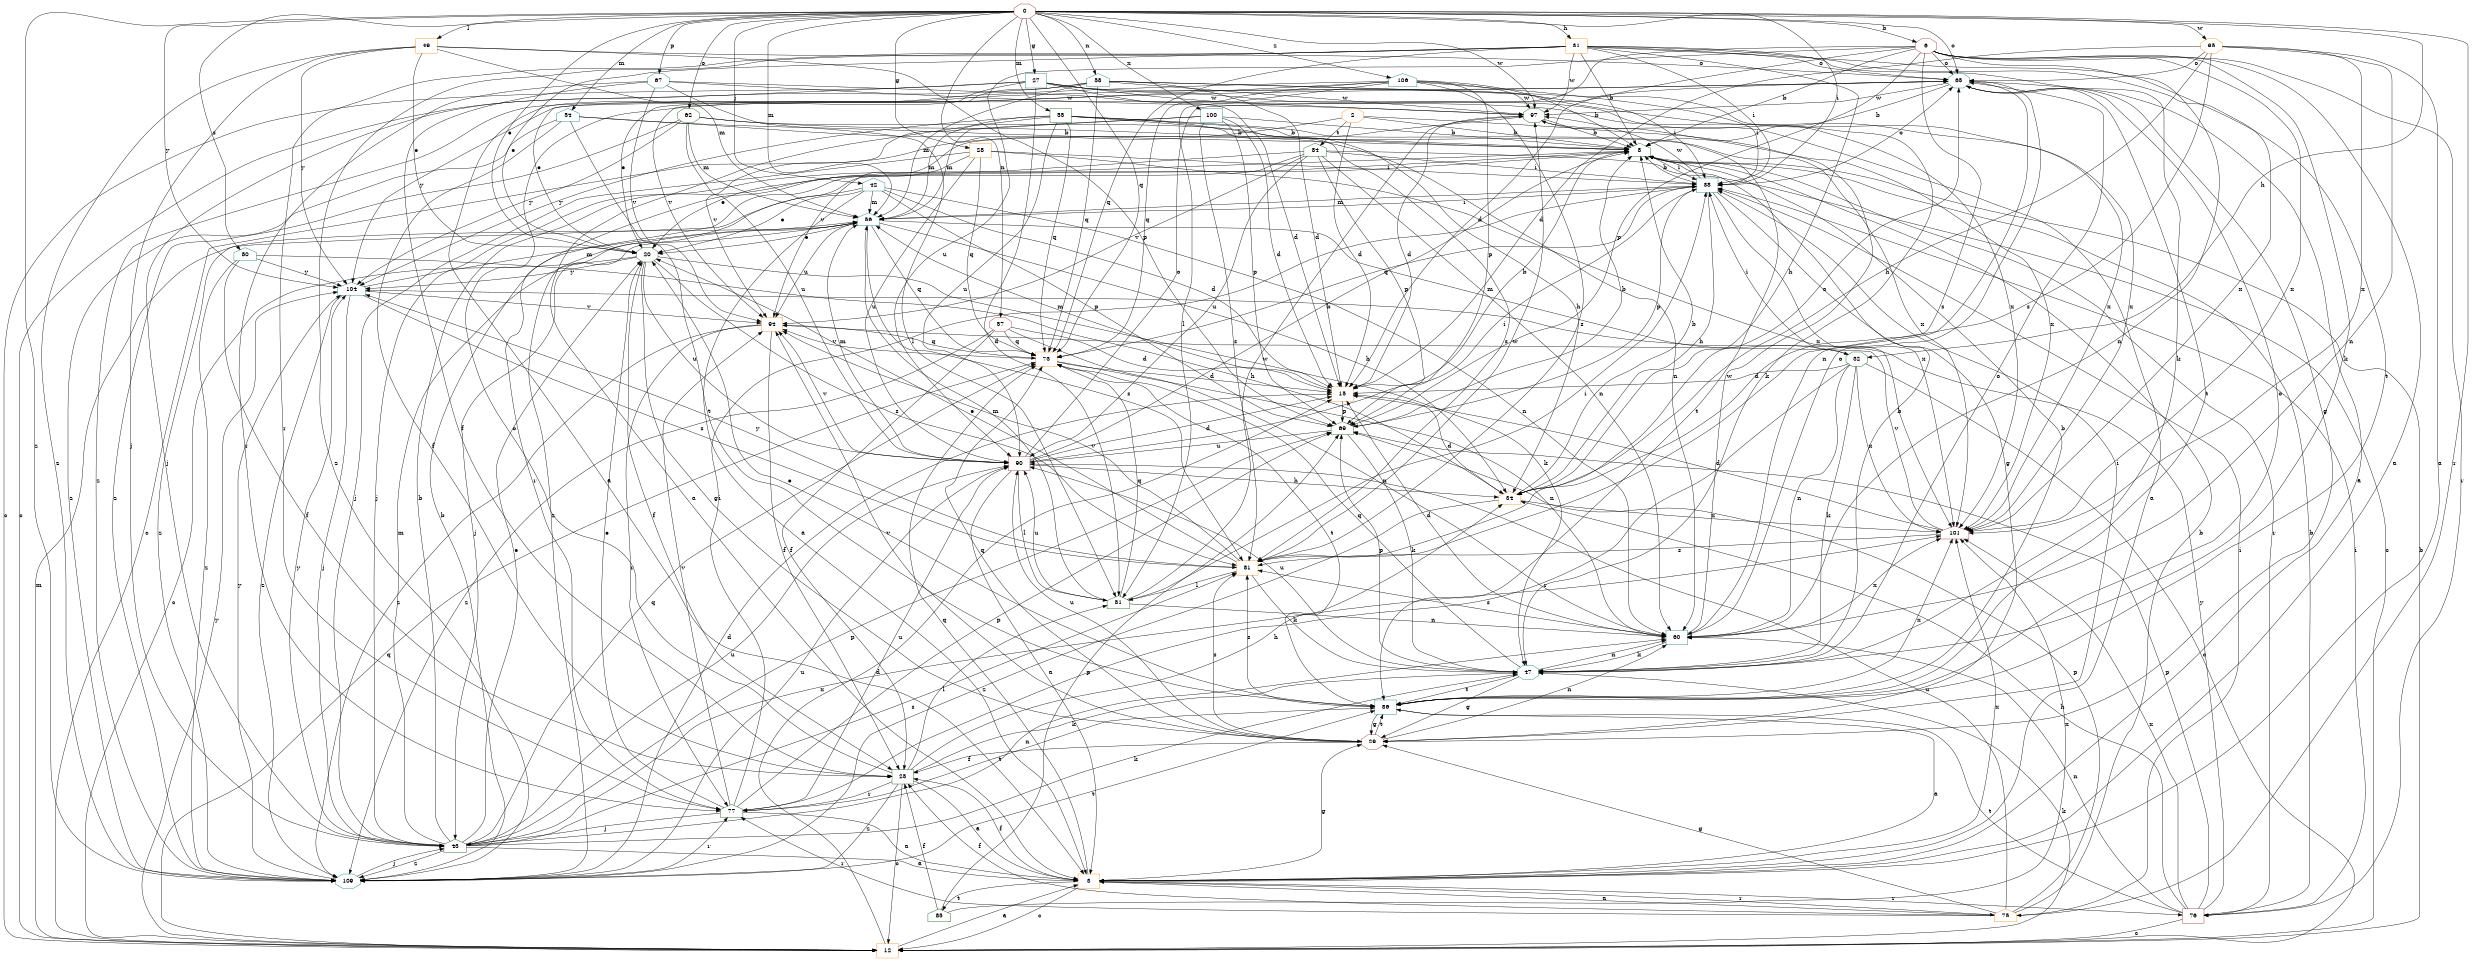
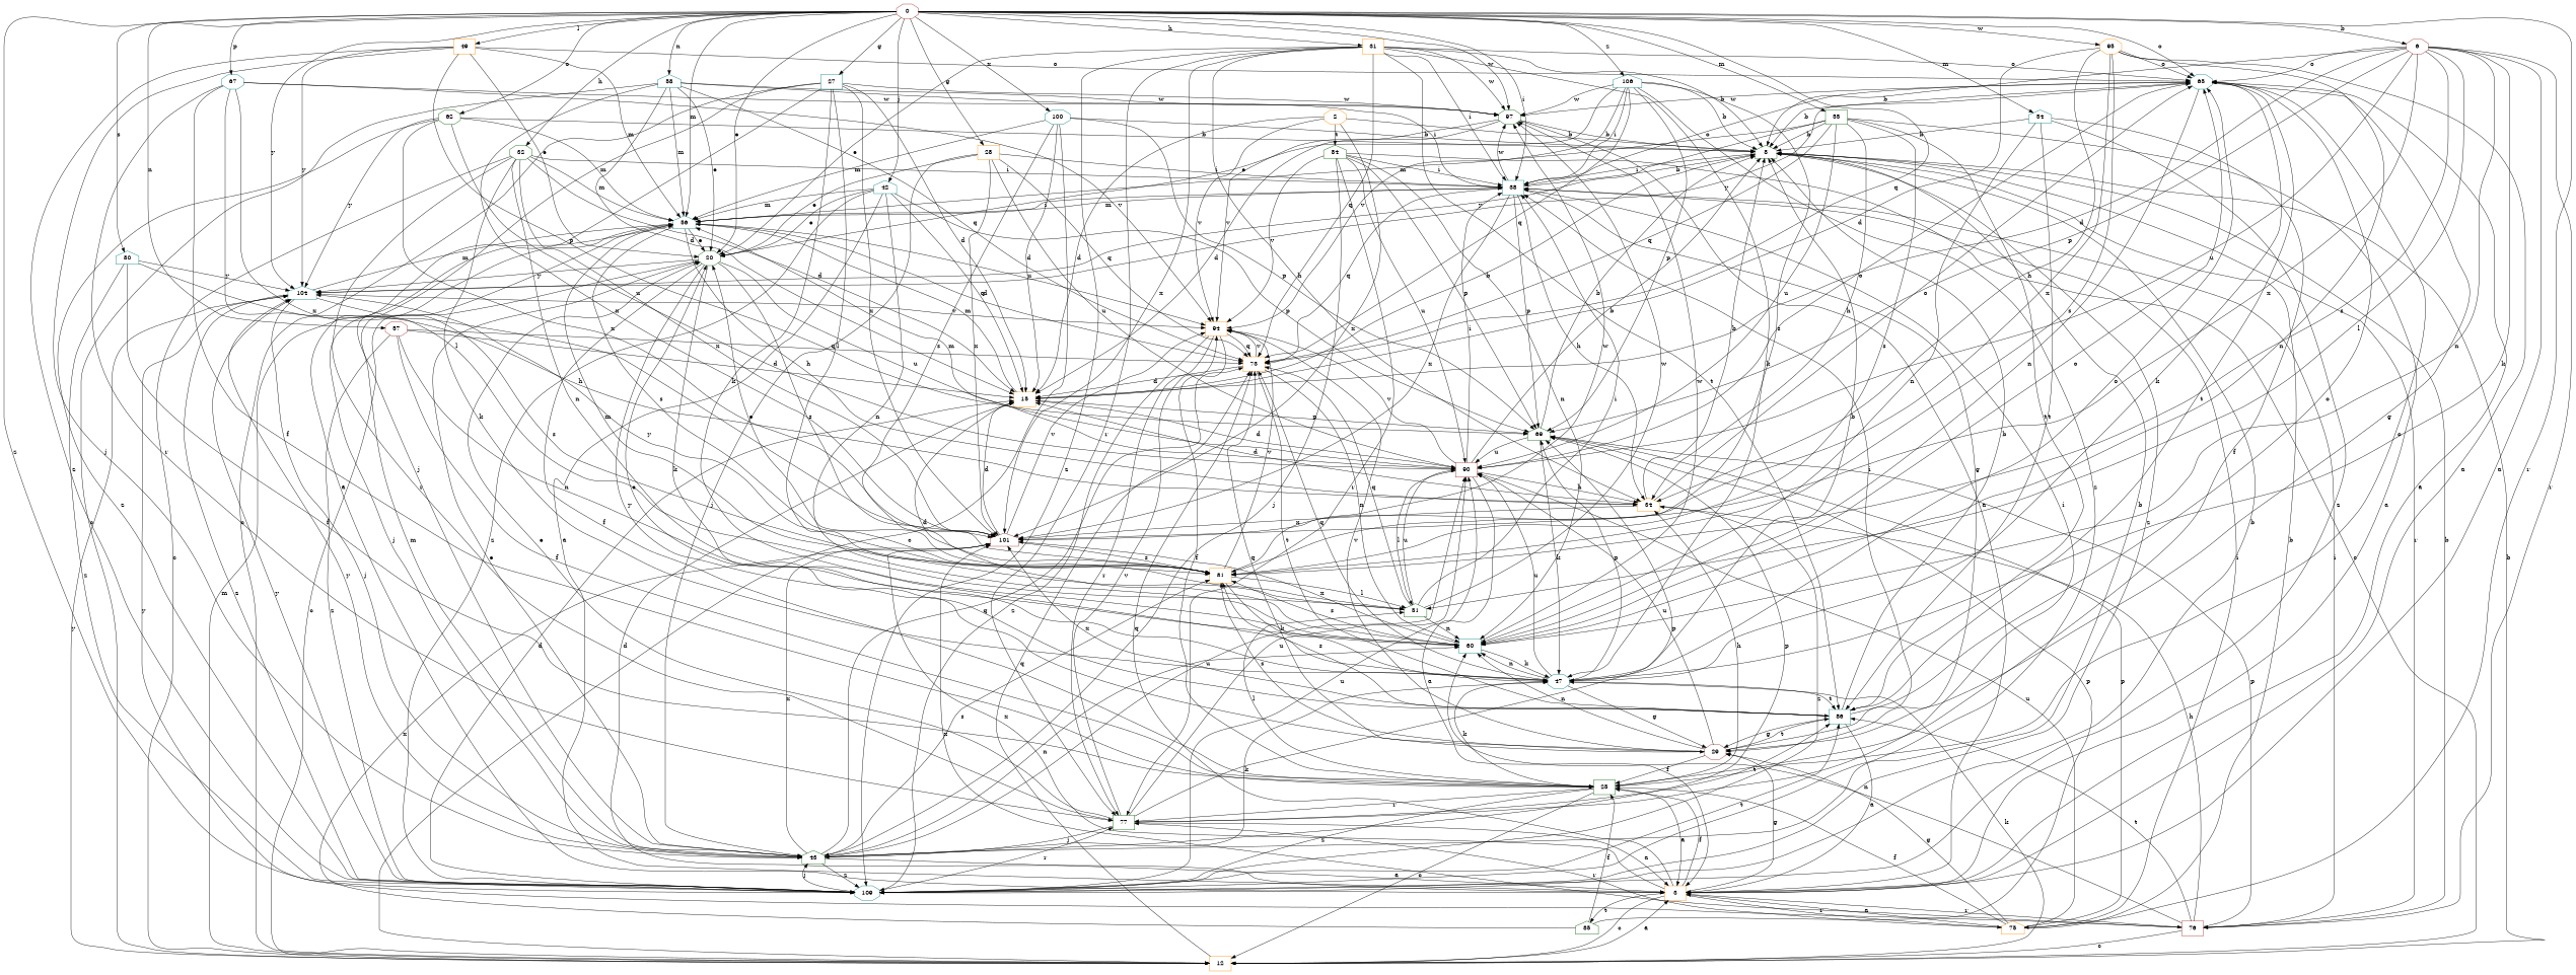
  strict digraph {
    node [color=teal shape=box]
    0 [color=brown shape=octagon]
    6 [color=brown shape=octagon]
    20 [color=darkgreen shape=octagon]
    27
    28 [color=darkorange]
    31 [color=darkorange]
    32 [color=darkgreen shape=octagon]
    38
    42 [shape=house]
    49 [color=darkorange]
    54 [shape=house]
    55 [color=darkgreen]
    56 [shape=house]
    57 [color=brown shape=octagon]
    58 [shape=house]
    62 [color=darkgreen shape=octagon]
    65 [shape=octagon]
    67 [shape=octagon]
    73 [color=darkorange]
    75 [color=darkorange shape=house]
    80 [shape=house]
    95 [color=darkorange shape=octagon]
    97 [color=darkgreen shape=octagon]
-   100
+   100 [shape=octagon]
    104 [shape=house]
    106 [shape=house]
    109 [shape=octagon]
    8 [color=darkgreen shape=house]
    15 [color=darkorange]
    101 [color=brown shape=house]
    3 [color=darkorange]
    76 [color=brown]
    47 [shape=octagon]
    51 [color=darkgreen shape=house]
    60
    69 [color=darkgreen shape=house]
    81 [color=darkorange]
    90 [color=brown]
    12 [color=darkorange]
    25 [color=darkgreen]
    29 [color=brown shape=octagon]
    43 [color=darkgreen shape=house]
    34 [color=darkorange shape=house]
-   77 [color=darkgreen shape=house]
+   77 [color=darkgreen]
    86
    94 [color=darkorange]
    2 [color=darkorange shape=octagon]
    84 [color=darkgreen shape=house]
    85 [color=darkgreen shape=house]
    0 -> 6 [label=b]
    0 -> 20 [label=e]
    0 -> 27 [label=g]
    0 -> 28 [label=g]
    0 -> 31 [label=h]
    0 -> 32 [label=h]
    0 -> 38 [label=i]
    0 -> 42 [label=j]
    0 -> 49 [label=l]
    0 -> 54 [label=m]
    0 -> 55 [label=m]
    0 -> 56 [label=m]
    0 -> 57 [label=n]
    0 -> 58 [label=n]
    0 -> 62 [label=o]
    0 -> 65 [label=o]
    0 -> 67 [label=p]
    0 -> 73 [label=q]
    0 -> 75 [label=r]
    0 -> 80 [label=s]
    0 -> 95 [label=w]
    0 -> 97 [label=w]
    0 -> 100 [label=x]
    0 -> 104 [label=y]
    0 -> 106 [label=z]
    0 -> 109 [label=z]
    6 -> 65 [label=o]
    6 -> 8 [label=b]
    6 -> 15 [label=d]
    6 -> 101 [label=x]
    6 -> 3 [label=a]
    6 -> 76 [label=r]
    6 -> 47 [label=k]
    6 -> 51 [label=l]
    6 -> 60 [label=n]
    6 -> 69 [label=p]
    6 -> 81 [label=s]
    6 -> 90 [label=u]
    20 -> 104 [label=y]
    20 -> 47 [label=k]
    20 -> 81 [label=s]
    20 -> 90 [label=u]
    20 -> 12 [label=c]
    20 -> 25 [label=f]
-   20 -> 29 [label=g]
+   20 -> 29 [label=y]
    27 -> 97 [label=w]
    27 -> 15 [label=d]
    27 -> 101 [label=x]
    27 -> 3 [label=a]
    27 -> 47 [label=k]
-   27 -> 51 [label=d]
+   27 -> 51 [label=l]
    27 -> 12 [label=c]
    27 -> 43 [label=j]
    28 -> 20 [label=e]
    28 -> 38 [label=i]
    28 -> 73 [label=q]
    28 -> 101 [label=x]
    28 -> 90 [label=u]
    28 -> 43 [label=j]
    31 -> 20 [label=e]
    31 -> 38 [label=i]
    31 -> 65 [label=o]
    31 -> 73 [label=q]
    31 -> 97 [label=w]
    31 -> 109 [label=z]
    31 -> 8 [label=b]
    31 -> 101 [label=x]
    31 -> 47 [label=k]
    31 -> 34 [label=h]
    31 -> 77 [label=r]
    31 -> 86 [label=t]
    32 -> 38 [label=i]
-   56 -> 32 [label=m]
+   32 -> 56 [label=m]
    32 -> 15 [label=d]
    32 -> 101 [label=x]
    32 -> 47 [label=k]
    32 -> 60 [label=n]
    32 -> 12 [label=c]
    32 -> 77 [label=r]
    38 -> 56 [label=m]
    38 -> 65 [label=o]
    38 -> 73 [label=q]
    38 -> 97 [label=w]
    38 -> 8 [label=b]
    38 -> 101 [label=x]
    38 -> 69 [label=p]
    38 -> 29 [label=g]
    38 -> 34 [label=h]
    42 -> 20 [label=e]
    42 -> 56 [label=m]
    42 -> 109 [label=z]
    42 -> 15 [label=d]
    42 -> 3 [label=a]
    42 -> 60 [label=n]
    42 -> 69 [label=p]
    49 -> 20 [label=e]
    49 -> 56 [label=m]
    49 -> 65 [label=o]
    49 -> 104 [label=y]
    49 -> 109 [label=z]
    49 -> 69 [label=p]
    49 -> 43 [label=j]
    54 -> 109 [label=z]
    54 -> 8 [label=b]
    54 -> 60 [label=n]
    54 -> 25 [label=f]
    54 -> 86 [label=t]
    55 -> 56 [label=m]
    55 -> 73 [label=q]
    55 -> 104 [label=y]
    55 -> 8 [label=b]
    55 -> 3 [label=a]
    55 -> 81 [label=s]
    55 -> 90 [label=u]
    55 -> 34 [label=h]
    55 -> 86 [label=t]
    56 -> 20 [label=e]
    56 -> 38 [label=i]
    56 -> 73 [label=q]
    56 -> 81 [label=s]
    56 -> 43 [label=j]
    56 -> 34 [label=h]
    56 -> 94 [label=u]
    57 -> 73 [label=q]
    57 -> 109 [label=z]
    57 -> 15 [label=d]
    57 -> 60 [label=n]
    57 -> 25 [label=f]
    58 -> 20 [label=e]
    58 -> 38 [label=i]
    58 -> 56 [label=m]
    58 -> 73 [label=q]
    58 -> 97 [label=w]
    58 -> 15 [label=d]
    58 -> 101 [label=x]
    58 -> 12 [label=c]
    62 -> 56 [label=m]
    62 -> 104 [label=y]
    62 -> 109 [label=z]
    62 -> 8 [label=b]
    62 -> 101 [label=x]
    62 -> 90 [label=u]
    65 -> 97 [label=w]
    65 -> 104 [label=y]
    65 -> 8 [label=b]
    65 -> 3 [label=a]
+   65 -> 47 [label=k]
    65 -> 60 [label=n]
    65 -> 29 [label=g]
    65 -> 86 [label=t]
    67 -> 97 [label=w]
    67 -> 101 [label=x]
    67 -> 51 [label=l]
    67 -> 25 [label=f]
    67 -> 77 [label=r]
    67 -> 94 [label=v]
    73 -> 15 [label=d]
    73 -> 60 [label=n]
    73 -> 86 [label=t]
    73 -> 94 [label=v]
    75 -> 38 [label=i]
    75 -> 8 [label=b]
    75 -> 3 [label=a]
    75 -> 69 [label=p]
    75 -> 90 [label=u]
    75 -> 25 [label=f]
    75 -> 29 [label=g]
    75 -> 77 [label=r]
    80 -> 104 [label=y]
    80 -> 109 [label=z]
    80 -> 25 [label=f]
    80 -> 34 [label=h]
    95 -> 65 [label=o]
    95 -> 15 [label=d]
    95 -> 101 [label=x]
    95 -> 3 [label=a]
    95 -> 60 [label=n]
    95 -> 81 [label=s]
    95 -> 34 [label=h]
    97 -> 8 [label=b]
    97 -> 15 [label=d]
    97 -> 3 [label=a]
    97 -> 94 [label=v]
    100 -> 56 [label=m]
    100 -> 8 [label=b]
    100 -> 15 [label=d]
    100 -> 69 [label=p]
    100 -> 81 [label=s]
    100 -> 12 [label=c]
    104 -> 56 [label=m]
    104 -> 109 [label=z]
    104 -> 81 [label=s]
    104 -> 43 [label=j]
    104 -> 94 [label=v]
    106 -> 20 [label=e]
    106 -> 38 [label=i]
    106 -> 73 [label=q]
    106 -> 97 [label=w]
    106 -> 109 [label=z]
    106 -> 8 [label=b]
    106 -> 69 [label=p]
    106 -> 81 [label=s]
    106 -> 94 [label=v]
    109 -> 104 [label=y]
    109 -> 8 [label=b]
    109 -> 15 [label=d]
    109 -> 90 [label=u]
    109 -> 43 [label=j]
    109 -> 77 [label=r]
    109 -> 86 [label=t]
    8 -> 38 [label=i]
    8 -> 109 [label=z]
    8 -> 76 [label=r]
    15 -> 56 [label=m]
    15 -> 8 [label=b]
    15 -> 69 [label=p]
    101 -> 15 [label=d]
    101 -> 81 [label=s]
    101 -> 94 [label=v]
    3 -> 73 [label=q]
    3 -> 75 [label=r]
    3 -> 101 [label=x]
    3 -> 76 [label=r]
    3 -> 12 [label=c]
    3 -> 25 [label=f]
    3 -> 29 [label=g]
    3 -> 85 [label=t]
    76 -> 38 [label=i]
    76 -> 104 [label=y]
    76 -> 8 [label=b]
    76 -> 101 [label=x]
    76 -> 60 [label=n]
    76 -> 69 [label=p]
    76 -> 12 [label=c]
    76 -> 34 [label=h]
    76 -> 86 [label=t]
    47 -> 65 [label=o]
    47 -> 73 [label=q]
    47 -> 8 [label=b]
    47 -> 60 [label=n]
    47 -> 69 [label=p]
    47 -> 90 [label=u]
    47 -> 29 [label=g]
    47 -> 86 [label=t]
    51 -> 38 [label=i]
    51 -> 56 [label=m]
    51 -> 73 [label=q]
    51 -> 97 [label=w]
    51 -> 60 [label=n]
    51 -> 90 [label=u]
    60 -> 65 [label=o]
    60 -> 97 [label=w]
    60 -> 15 [label=d]
    60 -> 101 [label=x]
    60 -> 47 [label=k]
    60 -> 81 [label=s]
    69 -> 8 [label=b]
    69 -> 47 [label=k]
    69 -> 90 [label=u]
    81 -> 20 [label=e]
    81 -> 97 [label=w]
    81 -> 104 [label=y]
    81 -> 47 [label=k]
    81 -> 51 [label=l]
    81 -> 94 [label=v]
    90 -> 38 [label=i]
    90 -> 56 [label=m]
    90 -> 65 [label=o]
    90 -> 8 [label=b]
    90 -> 15 [label=d]
    90 -> 3 [label=a]
    90 -> 51 [label=l]
    90 -> 34 [label=h]
    90 -> 94 [label=v]
    12 -> 56 [label=m]
    12 -> 73 [label=q]
    12 -> 104 [label=y]
    12 -> 8 [label=b]
-   12 -> 15 [label=d]
+   3 -> 15 [label=d]
    12 -> 3 [label=a]
    12 -> 47 [label=k]
    25 -> 65 [label=o]
    25 -> 109 [label=z]
    25 -> 3 [label=a]
    25 -> 47 [label=k]
    25 -> 51 [label=l]
    25 -> 12 [label=c]
    25 -> 34 [label=h]
    25 -> 77 [label=r]
    29 -> 38 [label=i]
    29 -> 73 [label=q]
    29 -> 60 [label=n]
    29 -> 81 [label=s]
    29 -> 90 [label=u]
    29 -> 25 [label=f]
    29 -> 86 [label=t]
    29 -> 94 [label=v]
    43 -> 20 [label=e]
    43 -> 56 [label=m]
    43 -> 73 [label=q]
    43 -> 104 [label=y]
    43 -> 109 [label=z]
    43 -> 8 [label=b]
    43 -> 101 [label=x]
    43 -> 3 [label=a]
    43 -> 47 [label=k]
    43 -> 60 [label=n]
    43 -> 69 [label=p]
    43 -> 81 [label=s]
    43 -> 90 [label=u]
    34 -> 65 [label=o]
    34 -> 109 [label=z]
    34 -> 8 [label=b]
    34 -> 15 [label=d]
    34 -> 101 [label=x]
    77 -> 20 [label=e]
    77 -> 38 [label=i]
    77 -> 3 [label=a]
    77 -> 69 [label=p]
    77 -> 90 [label=u]
    77 -> 43 [label=j]
    77 -> 86 [label=t]
    77 -> 94 [label=v]
    86 -> 20 [label=e]
    86 -> 65 [label=o]
    86 -> 8 [label=b]
    86 -> 101 [label=x]
    86 -> 3 [label=a]
    86 -> 81 [label=s]
    86 -> 29 [label=g]
    94 -> 73 [label=q]
    94 -> 109 [label=z]
    94 -> 25 [label=f]
    94 -> 77 [label=r]
    2 -> 8 [label=b]
    2 -> 15 [label=d]
    2 -> 101 [label=x]
    2 -> 94 [label=v]
    2 -> 84 [label=t]
    84 -> 38 [label=i]
    84 -> 60 [label=n]
    84 -> 69 [label=p]
    84 -> 90 [label=u]
    84 -> 12 [label=c]
    84 -> 43 [label=j]
    84 -> 77 [label=r]
    84 -> 94 [label=v]
    85 -> 101 [label=x]
    85 -> 69 [label=p]
    85 -> 25 [label=f]
  }
